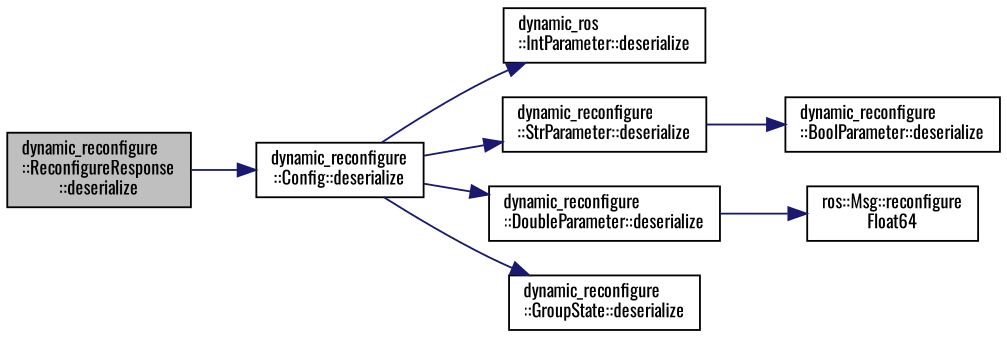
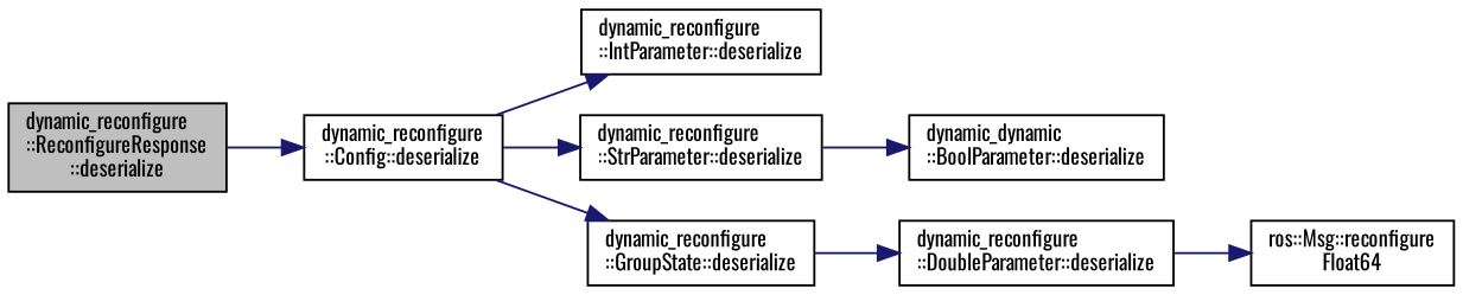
  digraph {
    fontname=Oswald
    rankdir=LR
    node [color=black fillcolor=white fontname=Oswald fontsize=10 shape=record style=filled]
    edge [color=midnightblue fontname=Oswald fontsize=10 labelfontname=Helvetica labelfontsize=10 style=solid]
    n1 [fillcolor=grey75 fontcolor=black height=0.2 label="dynamic_reconfigure\l::ReconfigureResponse\l::deserialize" width=0.4]
    n2 [height=0.2 label="dynamic_reconfigure\l::Config::deserialize" width=0.4]
-   n3 [height=0.2 label="dynamic_ros\l::IntParameter::deserialize" width=0.4]
+   n3 [height=0.2 label="dynamic_reconfigure\l::IntParameter::deserialize" width=0.4]
    n4 [height=0.2 label="dynamic_reconfigure\l::StrParameter::deserialize" width=0.4]
    n5 [height=0.2 label="dynamic_reconfigure\l::DoubleParameter::deserialize" width=0.4]
    n6 [height=0.2 label="dynamic_reconfigure\l::GroupState::deserialize" width=0.4]
-   n7 [height=0.2 label="dynamic_reconfigure\l::BoolParameter::deserialize" width=0.4]
+   n7 [height=0.2 label="dynamic_dynamic\l::BoolParameter::deserialize" width=0.4]
    n8 [height=0.2 label="ros::Msg::reconfigure\lFloat64" width=0.4]
    n1 -> n2
    n2 -> n3
    n2 -> n4
-   n2 -> n5
+   n6 -> n5
    n2 -> n6
    n4 -> n7
    n5 -> n8
  }
